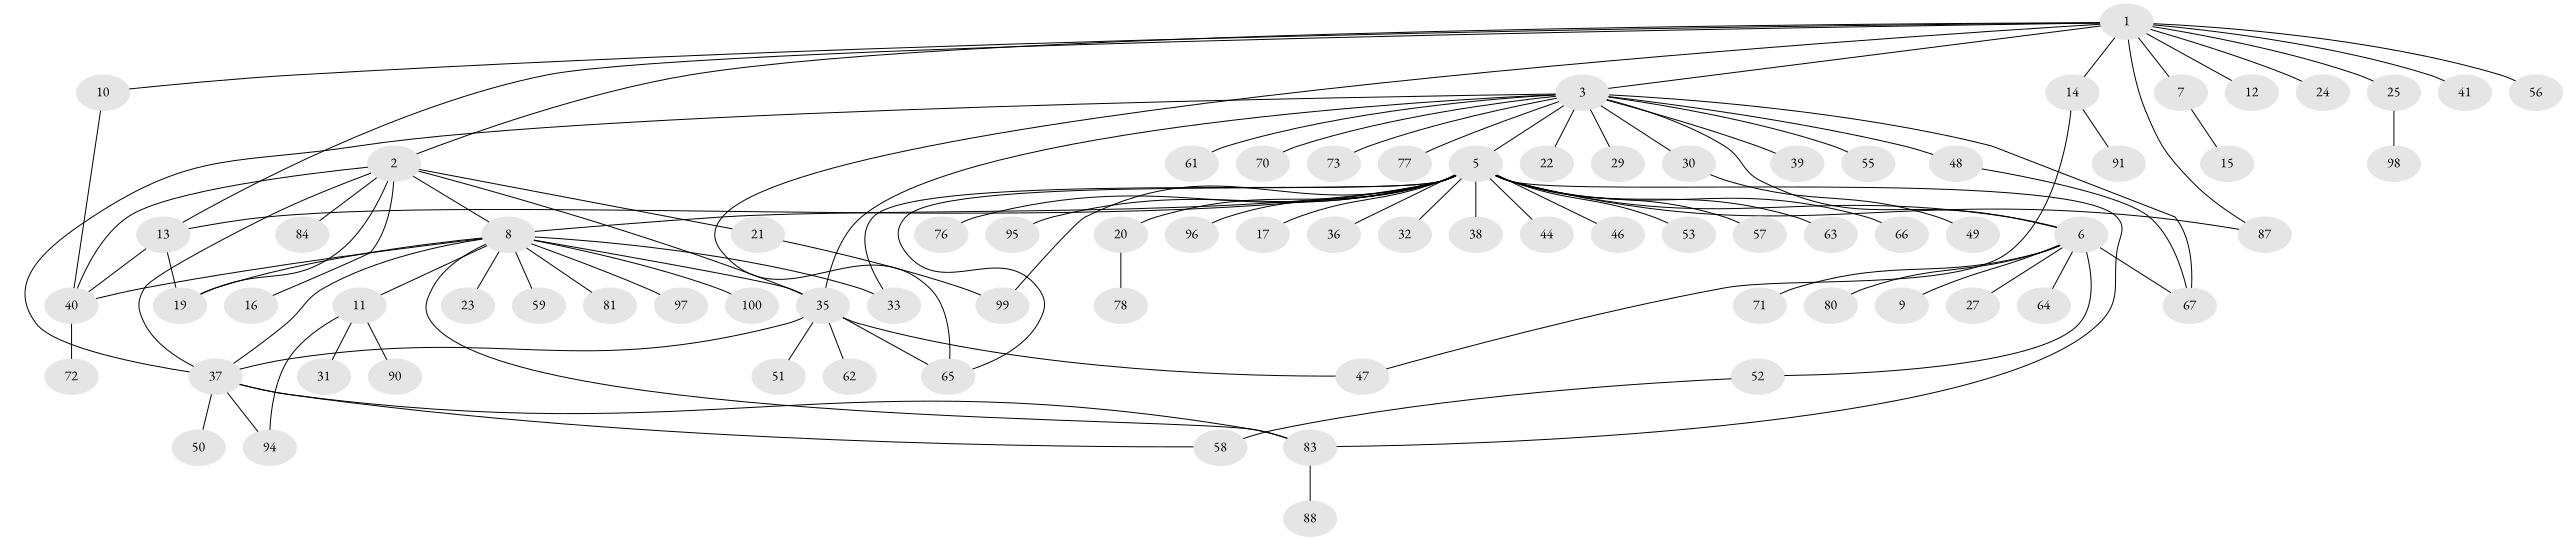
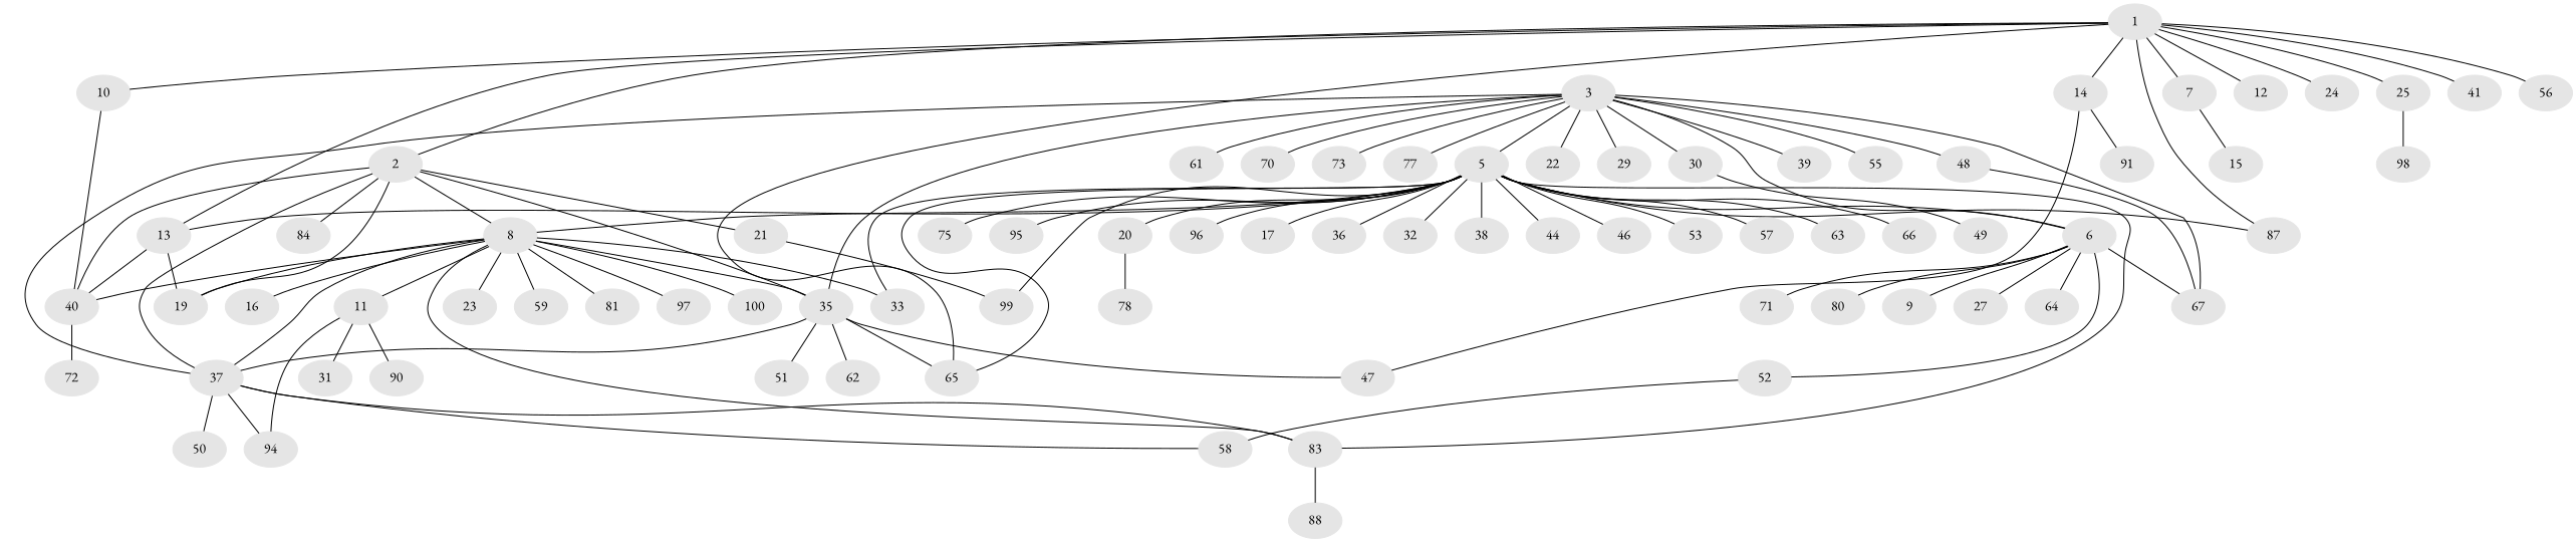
  graph {
    fontname="EB Garamond"
    node [color=gray90 fontname="EB Garamond" style=filled]
    edge [fontname="EB Garamond"]
    1 [super="+4"]
    2 [super="+42"]
    3 [super="+45"]
    7
    12
    13 [super="+28"]
    14 [super="+43"]
    n8 [label=10]
    24
    25
    41
    56
    65 [super="+92"]
    87
    8 [super="+62"]
    19 [super="+60"]
    21
    35 [super="+36"]
    37 [super="+68"]
    40 [super="+79"]
    84
    5 [super="+10"]
    6 [super="+34"]
    22 [super="+69"]
    29
    30
    39
    48
    55
    61
    67 [super="+74"]
    70
    73
    77
    15
    47
    91
    98
    33 [super="+75"]
    83 [super="+85"]
    11 [super="+54"]
    16
    23
    59
    81
    97
    100
    99
    51
    n50 [label=62 super="+86"]
    94
    50
    58
    72
    17
    20 [super="+89"]
    n57 [label=36]
    32
    38
    44
    46
    53
    57
    63
    66
-   76
+   76 [label=75]
    95
    96
    9
    27
    52
    64
    71
    80
    49 [super="+93"]
    78
    88
    31
    90
    1 -- 2
-   1 -- 3
    1 -- 7
    1 -- 12
    1 -- 13
    1 -- 14
    1 -- n8
    1 -- 24
    1 -- 25
    1 -- 41
    1 -- 56
    1 -- 65
    1 -- 87
    2 -- 8
    2 -- 19
    2 -- 21
    2 -- 35
    2 -- 37
    2 -- 40
    2 -- 84
    3 -- 35
    3 -- 37
    3 -- 5
    3 -- 6
    3 -- 22
    3 -- 29
    3 -- 30
    3 -- 39
    3 -- 48
    3 -- 55
    3 -- 61
    3 -- 67
    3 -- 70
    3 -- 73
    3 -- 77
    7 -- 15
    13 -- 19
    13 -- 40
    14 -- 47
    14 -- 91
    n8 -- 40
    25 -- 98
    8 -- 19
    8 -- 35 [weight=2]
    8 -- 37
    8 -- 40
    8 -- 33
    8 -- 83
    8 -- 11
-   2 -- 16
+   8 -- 16
    8 -- 23
    8 -- 59
    8 -- 81
    8 -- 97
    8 -- 100
    21 -- 99
    35 -- 65
    35 -- 37
    35 -- 47
    35 -- 51
    35 -- n50
    37 -- 83
    37 -- 94
    37 -- 50
    37 -- 58
    40 -- 72
    5 -- 13
    5 -- 65
    5 -- 87
    5 -- 8
    5 -- 6
    5 -- 33 [weight=2]
    5 -- 83 [weight=2]
    5 -- 99
    5 -- 17
    5 -- 20
    5 -- n57
    5 -- 32
    5 -- 38
    5 -- 44
    5 -- 46
    5 -- 53
    5 -- 57
    5 -- 63
    5 -- 66
    5 -- 76
    5 -- 95
    5 -- 96
    6 -- 67
    6 -- 9
    6 -- 27
    6 -- 52
    6 -- 64
    6 -- 71
    6 -- 80
    30 -- 49
    48 -- 67
    83 -- 88
    11 -- 94
    11 -- 31
    11 -- 90
    20 -- 78
    52 -- 58
  }
